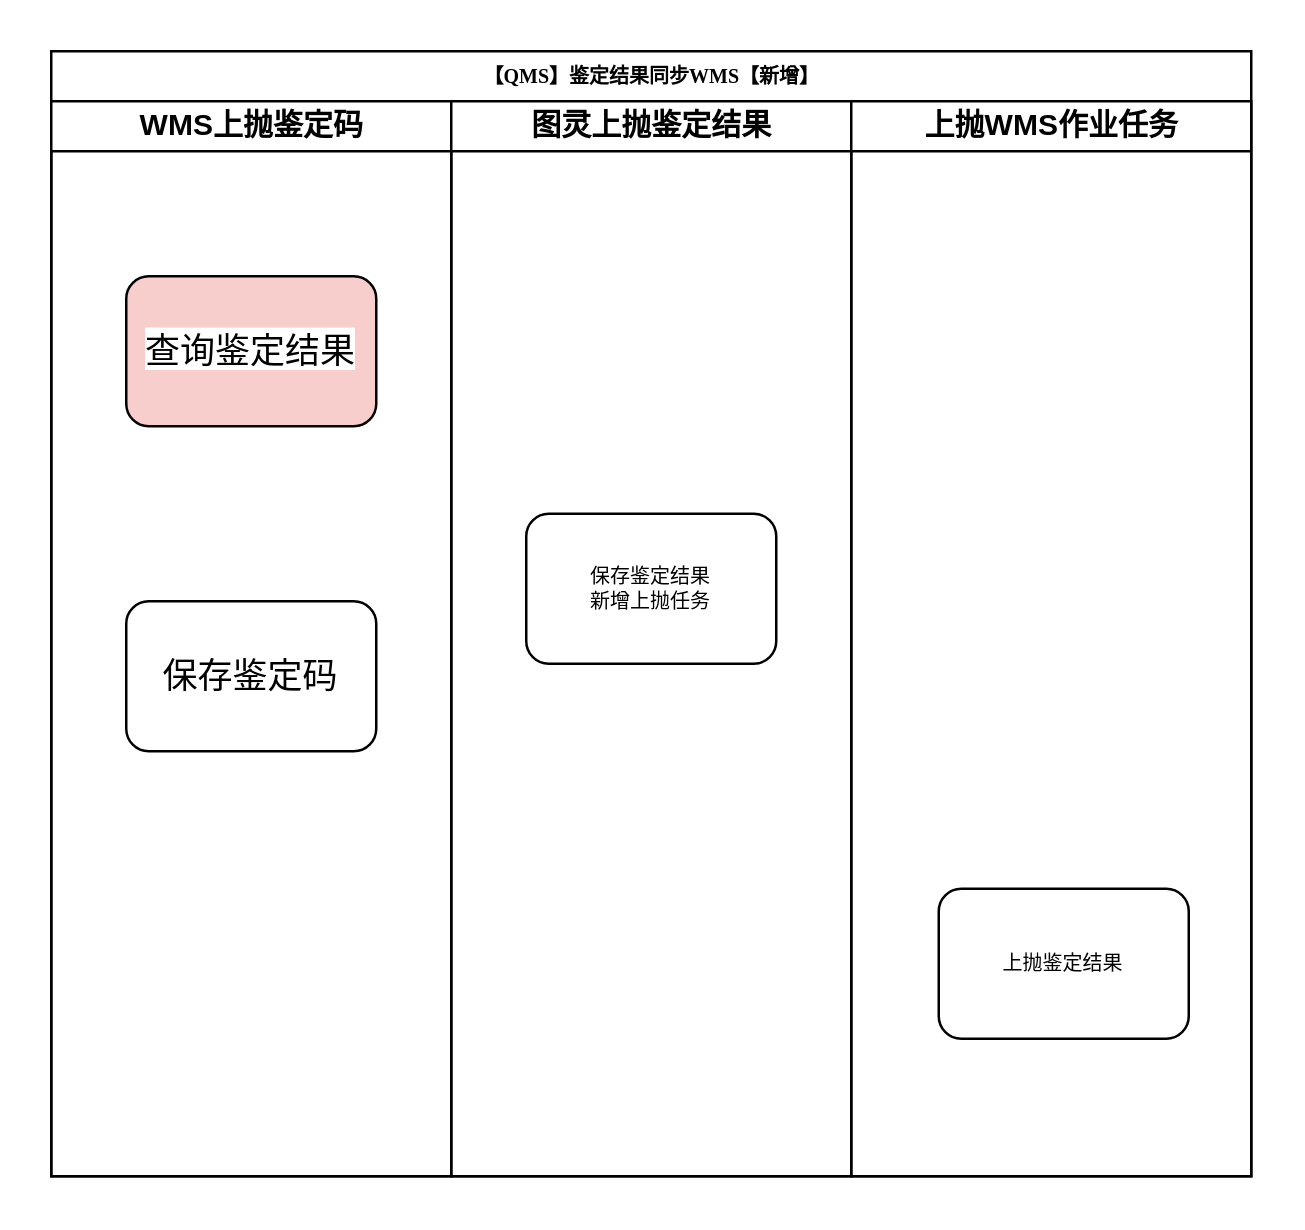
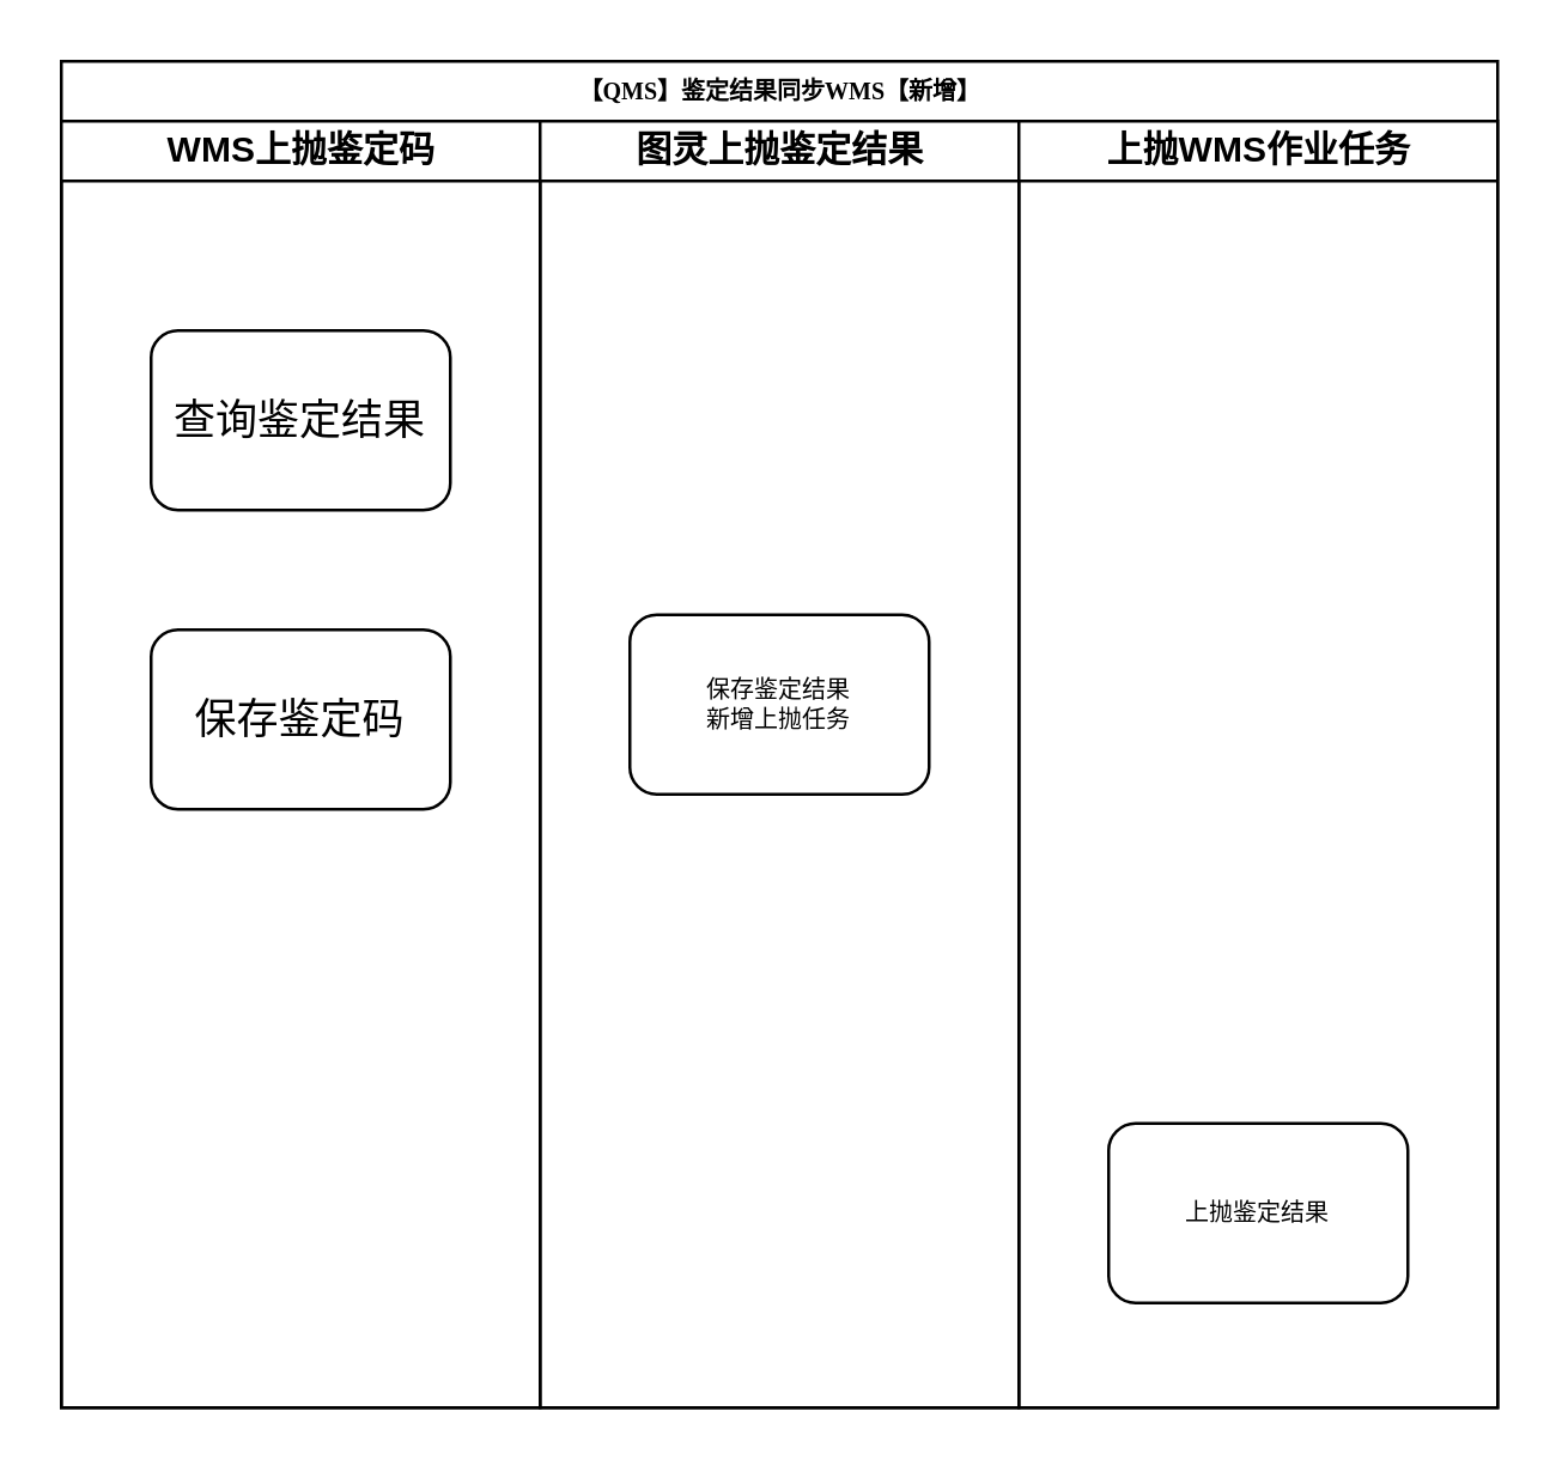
  <mxCell id="0" />
  <mxCell id="1" parent="0" />
  <mxCell id="2" value="【QMS】鉴定结果同步WMS【新增】" style="swimlane;html=1;childLayout=stackLayout;startSize=20;rounded=0;shadow=0;labelBackgroundColor=none;strokeWidth=1;fontFamily=Verdana;fontSize=8;align=center;" parent="1" vertex="1"><mxGeometry x="20" y="20" width="480" height="450" as="geometry" /></mxCell>
  <mxCell id="3" value="WMS上抛鉴定码" style="swimlane;html=1;startSize=20;" parent="2" vertex="1"><mxGeometry y="20" width="160" height="430" as="geometry" /></mxCell>
- <mxCell id="4" value="&lt;span style=&quot;font-family: -apple-system, BlinkMacSystemFont, &amp;quot;Segoe UI&amp;quot;, Roboto, Oxygen, Ubuntu, &amp;quot;Fira Sans&amp;quot;, &amp;quot;Droid Sans&amp;quot;, &amp;quot;Helvetica Neue&amp;quot;, sans-serif; font-size: 14px; text-align: left; background-color: rgb(255, 255, 255);&quot;&gt;查询鉴定结果&lt;/span&gt;" style="rounded=1;whiteSpace=wrap;html=1;shadow=0;labelBackgroundColor=none;strokeWidth=1;fontFamily=Verdana;fontSize=8;align=center;fillColor=#f8cecc;" parent="3" vertex="1"><mxGeometry x="30" y="70" width="100" height="60" as="geometry" /></mxCell>
- <mxCell id="5" value="&lt;span style=&quot;font-family: -apple-system, BlinkMacSystemFont, &amp;quot;Segoe UI&amp;quot;, Roboto, Oxygen, Ubuntu, &amp;quot;Fira Sans&amp;quot;, &amp;quot;Droid Sans&amp;quot;, &amp;quot;Helvetica Neue&amp;quot;, sans-serif; font-size: 14px; text-align: left; background-color: rgb(255, 255, 255);&quot;&gt;保存&lt;/span&gt;&lt;span style=&quot;font-family: -apple-system, BlinkMacSystemFont, &amp;quot;Segoe UI&amp;quot;, Roboto, Oxygen, Ubuntu, &amp;quot;Fira Sans&amp;quot;, &amp;quot;Droid Sans&amp;quot;, &amp;quot;Helvetica Neue&amp;quot;, sans-serif; font-size: 14px; text-align: left; background-color: rgb(255, 255, 255);&quot;&gt;鉴定码&lt;/span&gt;" style="rounded=1;whiteSpace=wrap;html=1;shadow=0;labelBackgroundColor=none;strokeWidth=1;fontFamily=Verdana;fontSize=8;align=center;" parent="3" vertex="1"><mxGeometry x="30" y="200" width="100" height="60" as="geometry" /></mxCell>
+ <mxCell id="4" value="&lt;span style=&quot;font-family: -apple-system, BlinkMacSystemFont, &amp;quot;Segoe UI&amp;quot;, Roboto, Oxygen, Ubuntu, &amp;quot;Fira Sans&amp;quot;, &amp;quot;Droid Sans&amp;quot;, &amp;quot;Helvetica Neue&amp;quot;, sans-serif; font-size: 14px; text-align: left; background-color: rgb(255, 255, 255);&quot;&gt;查询鉴定结果&lt;/span&gt;" style="rounded=1;whiteSpace=wrap;html=1;shadow=0;labelBackgroundColor=none;strokeWidth=1;fontFamily=Verdana;fontSize=8;align=center;" parent="3" vertex="1"><mxGeometry x="30" y="70" width="100" height="60" as="geometry" /></mxCell>
+ <mxCell id="5" value="&lt;span style=&quot;font-family: -apple-system, BlinkMacSystemFont, &amp;quot;Segoe UI&amp;quot;, Roboto, Oxygen, Ubuntu, &amp;quot;Fira Sans&amp;quot;, &amp;quot;Droid Sans&amp;quot;, &amp;quot;Helvetica Neue&amp;quot;, sans-serif; font-size: 14px; text-align: left; background-color: rgb(255, 255, 255);&quot;&gt;保存&lt;/span&gt;&lt;span style=&quot;font-family: -apple-system, BlinkMacSystemFont, &amp;quot;Segoe UI&amp;quot;, Roboto, Oxygen, Ubuntu, &amp;quot;Fira Sans&amp;quot;, &amp;quot;Droid Sans&amp;quot;, &amp;quot;Helvetica Neue&amp;quot;, sans-serif; font-size: 14px; text-align: left; background-color: rgb(255, 255, 255);&quot;&gt;鉴定码&lt;/span&gt;" style="rounded=1;whiteSpace=wrap;html=1;shadow=0;labelBackgroundColor=none;strokeWidth=1;fontFamily=Verdana;fontSize=8;align=center;" parent="3" vertex="1"><mxGeometry x="30" y="170" width="100" height="60" as="geometry" /></mxCell>
  <mxCell id="6" value="图灵上抛鉴定结果" style="swimlane;html=1;startSize=20;" parent="2" vertex="1"><mxGeometry x="160" y="20" width="160" height="430" as="geometry" /></mxCell>
  <mxCell id="7" value="保存鉴定结果&lt;div&gt;新增上抛任务&lt;/div&gt;" style="rounded=1;whiteSpace=wrap;html=1;shadow=0;labelBackgroundColor=none;strokeWidth=1;fontFamily=Verdana;fontSize=8;align=center;" parent="6" vertex="1"><mxGeometry x="30" y="165" width="100" height="60" as="geometry" /></mxCell>
  <mxCell id="8" value="上抛WMS作业任务" style="swimlane;html=1;startSize=20;" parent="2" vertex="1"><mxGeometry x="320" y="20" width="160" height="430" as="geometry" /></mxCell>
- <mxCell id="9" value="上抛鉴定结果" style="rounded=1;whiteSpace=wrap;html=1;shadow=0;labelBackgroundColor=none;strokeWidth=1;fontFamily=Verdana;fontSize=8;align=center;" parent="8" vertex="1"><mxGeometry x="35" y="315" width="100" height="60" as="geometry" /></mxCell>
+ <mxCell id="9" value="上抛鉴定结果" style="rounded=1;whiteSpace=wrap;html=1;shadow=0;labelBackgroundColor=none;strokeWidth=1;fontFamily=Verdana;fontSize=8;align=center;" parent="8" vertex="1"><mxGeometry x="30" y="335" width="100" height="60" as="geometry" /></mxCell>
